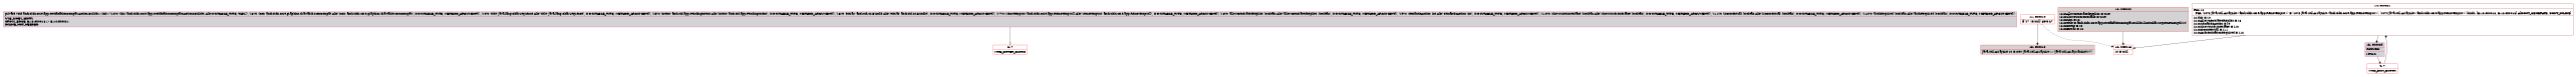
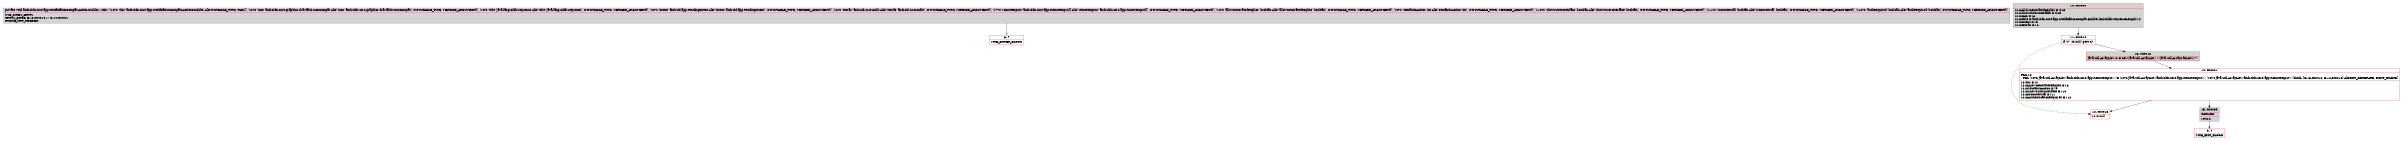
  digraph {
    node [color=red fillcolor=white shape=record style=filled]
    edge [arrowhead=diamond]
    n1 [label="{8\:\ ?|MTH_ENTER_BLOCK\l}"]
    n2 [fillcolor=lightgrey label="{10\:\ 0x0000|r2.mAllowGeneratedReplies = true\lr2.mShowsUserInterface = true\lr2.mIcon = r3\lr2.mTitle = androidx.core.app.NotificationCompat.Builder.limitCharSequenceLength(r4)\lr2.mIntent = r5\lr2.mExtras = r6\l}"]
    n3 [label="{11\:\ 0x0014|if (r7 != null) goto L7\l}"]
    n4 [label="{12\:\ 0x0016|r0 = null\l}"]
    n5 [fillcolor=lightgrey label="{13\:\ 0x0018|java.util.ArrayList r0 = new java.util.ArrayList\<\>(java.util.Arrays.asList(r7))\l}"]
    n6 [color=brown label="{14\:\ 0x0021|PHI: r0 \l  PHI: (r0v3 java.util.ArrayList\<androidx.core.app.RemoteInput\>) = (r0v2 java.util.ArrayList\<androidx.core.app.RemoteInput\>), (r0v4 java.util.ArrayList\<androidx.core.app.RemoteInput\>) binds: [B:13:0x0018, B:12:0x0016] A[DONT_GENERATE, DONT_INLINE]\l|r2.this = r0\lr2.mAllowGeneratedReplies = r8\lr2.mSemanticAction = r9\lr2.mShowsUserInterface = r10\lr2.mIsContextual = r11\lr2.mAuthenticationRequired = r12\l}"]
    n7 [color=deeppink fillcolor=lightgrey label="{15\:\ 0x002d|RETURN\l|return\l}"]
    n8 [label="{9\:\ ?|MTH_EXIT_BLOCK\l}"]
    n9 [color=deeppink fillcolor=lightgrey label="{private void androidx.core.app.NotificationCompat.Action.Builder.\<init\>((r2v0 'this' androidx.core.app.NotificationCompat$Action$Builder A[IMMUTABLE_TYPE, THIS]), (r3v0 'icon' androidx.core.graphics.drawable.IconCompat A[D('icon' androidx.core.graphics.drawable.IconCompat), IMMUTABLE_TYPE, METHOD_ARGUMENT]), (r4v0 'title' java.lang.CharSequence A[D('title' java.lang.CharSequence), IMMUTABLE_TYPE, METHOD_ARGUMENT]), (r5v0 'intent' android.app.PendingIntent A[D('intent' android.app.PendingIntent), IMMUTABLE_TYPE, METHOD_ARGUMENT]), (r6v0 'extras' android.os.Bundle A[D('extras' android.os.Bundle), IMMUTABLE_TYPE, METHOD_ARGUMENT]), (r7v0 'remoteInputs' androidx.core.app.RemoteInput[] A[D('remoteInputs' androidx.core.app.RemoteInput[]), IMMUTABLE_TYPE, METHOD_ARGUMENT]), (r8v0 'allowGeneratedReplies' boolean A[D('allowGeneratedReplies' boolean), IMMUTABLE_TYPE, METHOD_ARGUMENT]), (r9v0 'semanticAction' int A[D('semanticAction' int), IMMUTABLE_TYPE, METHOD_ARGUMENT]), (r10v0 'showsUserInterface' boolean A[D('showsUserInterface' boolean), IMMUTABLE_TYPE, METHOD_ARGUMENT]), (r11v0 'isContextual' boolean A[D('isContextual' boolean), IMMUTABLE_TYPE, METHOD_ARGUMENT]), (r12v0 'authRequired' boolean A[D('authRequired' boolean), IMMUTABLE_TYPE, METHOD_ARGUMENT]))  | USE_LINES_HINTS\lCROSS_EDGE: B:13:0x0018 \-\> B:14:0x0021\lINLINE_NOT_NEEDED\l}"]
-   n2 -> n4
+   n2 -> n3
    n3 -> n4 [style=dashed]
    n3 -> n5
-   n8 -> n6
+   n5 -> n6
    n6 -> n4 [arrowhead=normal]
    n6 -> n7
    n7 -> n8 [arrowhead=normal]
    n9 -> n1 [arrowhead=onormal]
  }
